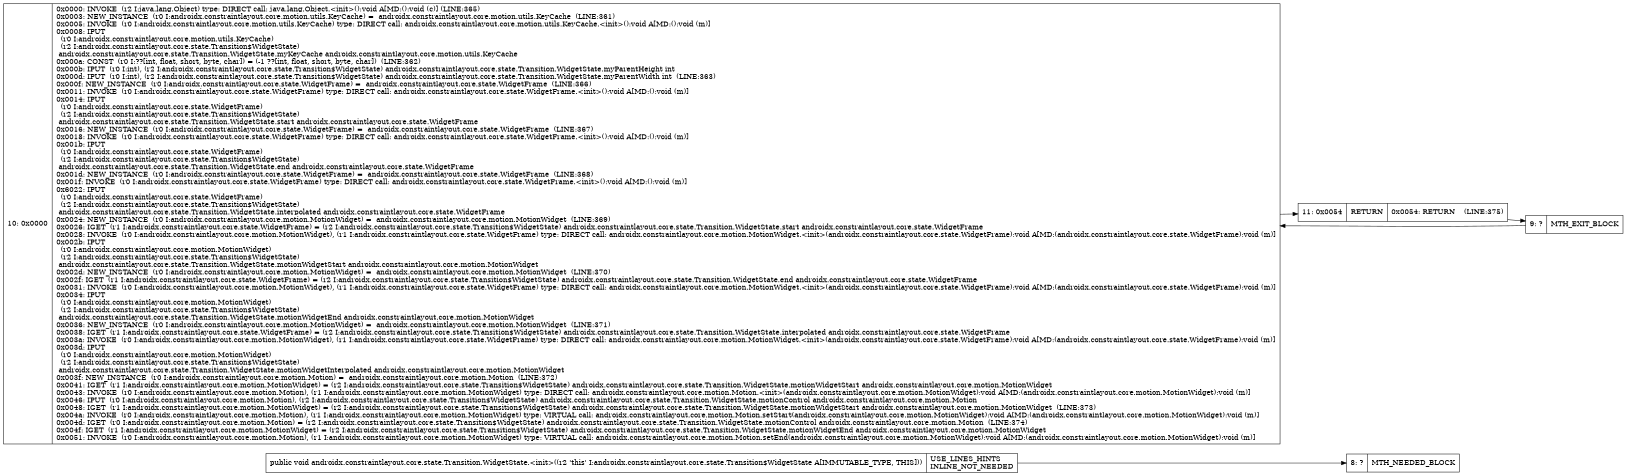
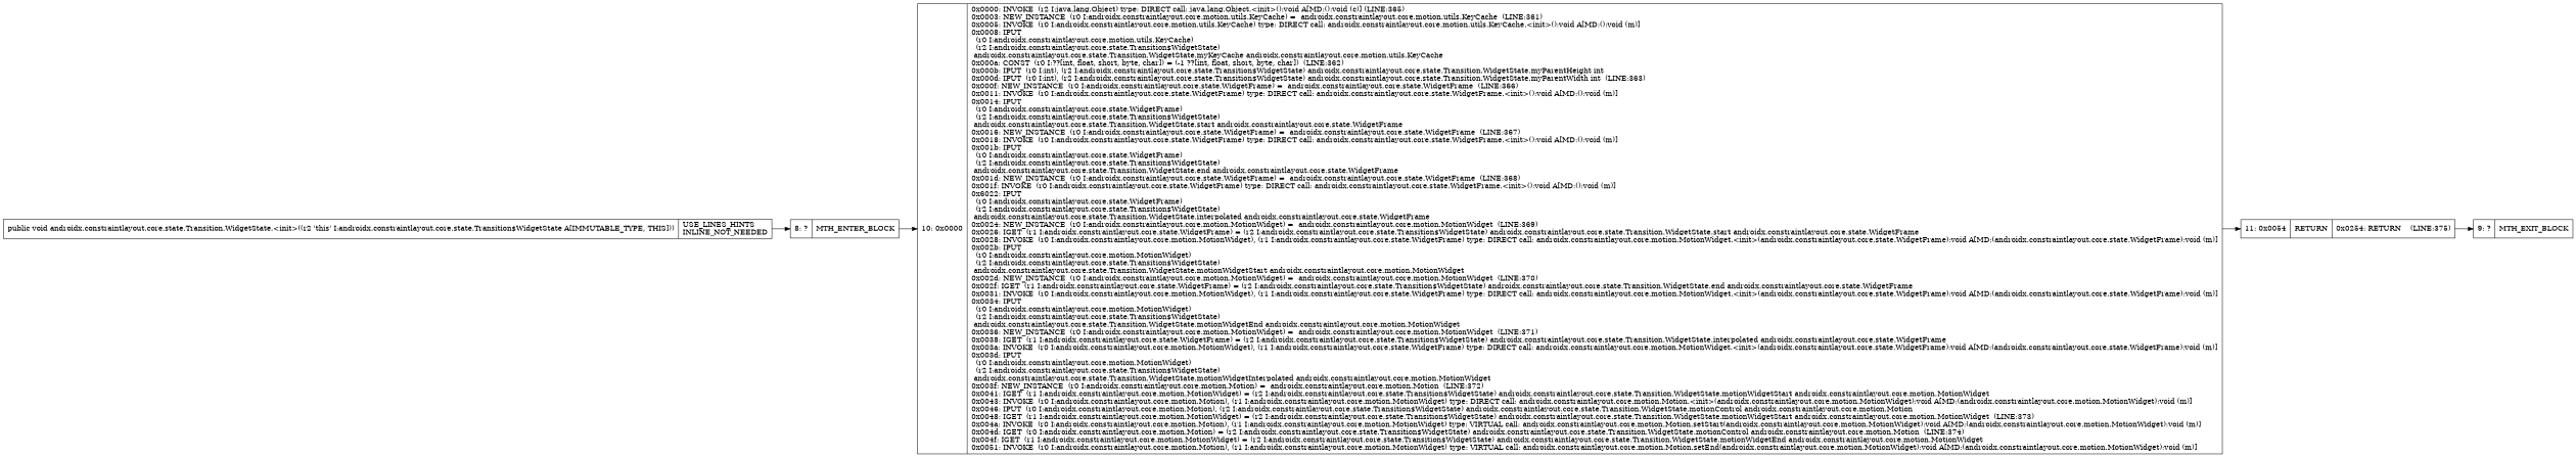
  digraph {
    rankdir=LR
    node [shape=record]
-   n1 [label="{8\:\ ?|MTH_NEEDED_BLOCK\l}"]
+   n1 [label="{8\:\ ?|MTH_ENTER_BLOCK\l}"]
    n2 [label="{10\:\ 0x0000|0x0000: INVOKE  (r2 I:java.lang.Object) type: DIRECT call: java.lang.Object.\<init\>():void A[MD:():void (c)] (LINE:365)\l0x0003: NEW_INSTANCE  (r0 I:androidx.constraintlayout.core.motion.utils.KeyCache) =  androidx.constraintlayout.core.motion.utils.KeyCache  (LINE:361)\l0x0005: INVOKE  (r0 I:androidx.constraintlayout.core.motion.utils.KeyCache) type: DIRECT call: androidx.constraintlayout.core.motion.utils.KeyCache.\<init\>():void A[MD:():void (m)]\l0x0008: IPUT  \l  (r0 I:androidx.constraintlayout.core.motion.utils.KeyCache)\l  (r2 I:androidx.constraintlayout.core.state.Transition$WidgetState)\l androidx.constraintlayout.core.state.Transition.WidgetState.myKeyCache androidx.constraintlayout.core.motion.utils.KeyCache \l0x000a: CONST  (r0 I:??[int, float, short, byte, char]) = (\-1 ??[int, float, short, byte, char])  (LINE:362)\l0x000b: IPUT  (r0 I:int), (r2 I:androidx.constraintlayout.core.state.Transition$WidgetState) androidx.constraintlayout.core.state.Transition.WidgetState.myParentHeight int \l0x000d: IPUT  (r0 I:int), (r2 I:androidx.constraintlayout.core.state.Transition$WidgetState) androidx.constraintlayout.core.state.Transition.WidgetState.myParentWidth int  (LINE:363)\l0x000f: NEW_INSTANCE  (r0 I:androidx.constraintlayout.core.state.WidgetFrame) =  androidx.constraintlayout.core.state.WidgetFrame  (LINE:366)\l0x0011: INVOKE  (r0 I:androidx.constraintlayout.core.state.WidgetFrame) type: DIRECT call: androidx.constraintlayout.core.state.WidgetFrame.\<init\>():void A[MD:():void (m)]\l0x0014: IPUT  \l  (r0 I:androidx.constraintlayout.core.state.WidgetFrame)\l  (r2 I:androidx.constraintlayout.core.state.Transition$WidgetState)\l androidx.constraintlayout.core.state.Transition.WidgetState.start androidx.constraintlayout.core.state.WidgetFrame \l0x0016: NEW_INSTANCE  (r0 I:androidx.constraintlayout.core.state.WidgetFrame) =  androidx.constraintlayout.core.state.WidgetFrame  (LINE:367)\l0x0018: INVOKE  (r0 I:androidx.constraintlayout.core.state.WidgetFrame) type: DIRECT call: androidx.constraintlayout.core.state.WidgetFrame.\<init\>():void A[MD:():void (m)]\l0x001b: IPUT  \l  (r0 I:androidx.constraintlayout.core.state.WidgetFrame)\l  (r2 I:androidx.constraintlayout.core.state.Transition$WidgetState)\l androidx.constraintlayout.core.state.Transition.WidgetState.end androidx.constraintlayout.core.state.WidgetFrame \l0x001d: NEW_INSTANCE  (r0 I:androidx.constraintlayout.core.state.WidgetFrame) =  androidx.constraintlayout.core.state.WidgetFrame  (LINE:368)\l0x001f: INVOKE  (r0 I:androidx.constraintlayout.core.state.WidgetFrame) type: DIRECT call: androidx.constraintlayout.core.state.WidgetFrame.\<init\>():void A[MD:():void (m)]\l0x6022: IPUT  \l  (r0 I:androidx.constraintlayout.core.state.WidgetFrame)\l  (r2 I:androidx.constraintlayout.core.state.Transition$WidgetState)\l androidx.constraintlayout.core.state.Transition.WidgetState.interpolated androidx.constraintlayout.core.state.WidgetFrame \l0x0024: NEW_INSTANCE  (r0 I:androidx.constraintlayout.core.motion.MotionWidget) =  androidx.constraintlayout.core.motion.MotionWidget  (LINE:369)\l0x0026: IGET  (r1 I:androidx.constraintlayout.core.state.WidgetFrame) = (r2 I:androidx.constraintlayout.core.state.Transition$WidgetState) androidx.constraintlayout.core.state.Transition.WidgetState.start androidx.constraintlayout.core.state.WidgetFrame \l0x0028: INVOKE  (r0 I:androidx.constraintlayout.core.motion.MotionWidget), (r1 I:androidx.constraintlayout.core.state.WidgetFrame) type: DIRECT call: androidx.constraintlayout.core.motion.MotionWidget.\<init\>(androidx.constraintlayout.core.state.WidgetFrame):void A[MD:(androidx.constraintlayout.core.state.WidgetFrame):void (m)]\l0x002b: IPUT  \l  (r0 I:androidx.constraintlayout.core.motion.MotionWidget)\l  (r2 I:androidx.constraintlayout.core.state.Transition$WidgetState)\l androidx.constraintlayout.core.state.Transition.WidgetState.motionWidgetStart androidx.constraintlayout.core.motion.MotionWidget \l0x002d: NEW_INSTANCE  (r0 I:androidx.constraintlayout.core.motion.MotionWidget) =  androidx.constraintlayout.core.motion.MotionWidget  (LINE:370)\l0x002f: IGET  (r1 I:androidx.constraintlayout.core.state.WidgetFrame) = (r2 I:androidx.constraintlayout.core.state.Transition$WidgetState) androidx.constraintlayout.core.state.Transition.WidgetState.end androidx.constraintlayout.core.state.WidgetFrame \l0x0031: INVOKE  (r0 I:androidx.constraintlayout.core.motion.MotionWidget), (r1 I:androidx.constraintlayout.core.state.WidgetFrame) type: DIRECT call: androidx.constraintlayout.core.motion.MotionWidget.\<init\>(androidx.constraintlayout.core.state.WidgetFrame):void A[MD:(androidx.constraintlayout.core.state.WidgetFrame):void (m)]\l0x0034: IPUT  \l  (r0 I:androidx.constraintlayout.core.motion.MotionWidget)\l  (r2 I:androidx.constraintlayout.core.state.Transition$WidgetState)\l androidx.constraintlayout.core.state.Transition.WidgetState.motionWidgetEnd androidx.constraintlayout.core.motion.MotionWidget \l0x0036: NEW_INSTANCE  (r0 I:androidx.constraintlayout.core.motion.MotionWidget) =  androidx.constraintlayout.core.motion.MotionWidget  (LINE:371)\l0x0038: IGET  (r1 I:androidx.constraintlayout.core.state.WidgetFrame) = (r2 I:androidx.constraintlayout.core.state.Transition$WidgetState) androidx.constraintlayout.core.state.Transition.WidgetState.interpolated androidx.constraintlayout.core.state.WidgetFrame \l0x003a: INVOKE  (r0 I:androidx.constraintlayout.core.motion.MotionWidget), (r1 I:androidx.constraintlayout.core.state.WidgetFrame) type: DIRECT call: androidx.constraintlayout.core.motion.MotionWidget.\<init\>(androidx.constraintlayout.core.state.WidgetFrame):void A[MD:(androidx.constraintlayout.core.state.WidgetFrame):void (m)]\l0x003d: IPUT  \l  (r0 I:androidx.constraintlayout.core.motion.MotionWidget)\l  (r2 I:androidx.constraintlayout.core.state.Transition$WidgetState)\l androidx.constraintlayout.core.state.Transition.WidgetState.motionWidgetInterpolated androidx.constraintlayout.core.motion.MotionWidget \l0x003f: NEW_INSTANCE  (r0 I:androidx.constraintlayout.core.motion.Motion) =  androidx.constraintlayout.core.motion.Motion  (LINE:372)\l0x0041: IGET  (r1 I:androidx.constraintlayout.core.motion.MotionWidget) = (r2 I:androidx.constraintlayout.core.state.Transition$WidgetState) androidx.constraintlayout.core.state.Transition.WidgetState.motionWidgetStart androidx.constraintlayout.core.motion.MotionWidget \l0x0043: INVOKE  (r0 I:androidx.constraintlayout.core.motion.Motion), (r1 I:androidx.constraintlayout.core.motion.MotionWidget) type: DIRECT call: androidx.constraintlayout.core.motion.Motion.\<init\>(androidx.constraintlayout.core.motion.MotionWidget):void A[MD:(androidx.constraintlayout.core.motion.MotionWidget):void (m)]\l0x0046: IPUT  (r0 I:androidx.constraintlayout.core.motion.Motion), (r2 I:androidx.constraintlayout.core.state.Transition$WidgetState) androidx.constraintlayout.core.state.Transition.WidgetState.motionControl androidx.constraintlayout.core.motion.Motion \l0x0048: IGET  (r1 I:androidx.constraintlayout.core.motion.MotionWidget) = (r2 I:androidx.constraintlayout.core.state.Transition$WidgetState) androidx.constraintlayout.core.state.Transition.WidgetState.motionWidgetStart androidx.constraintlayout.core.motion.MotionWidget  (LINE:373)\l0x004a: INVOKE  (r0 I:androidx.constraintlayout.core.motion.Motion), (r1 I:androidx.constraintlayout.core.motion.MotionWidget) type: VIRTUAL call: androidx.constraintlayout.core.motion.Motion.setStart(androidx.constraintlayout.core.motion.MotionWidget):void A[MD:(androidx.constraintlayout.core.motion.MotionWidget):void (m)]\l0x004d: IGET  (r0 I:androidx.constraintlayout.core.motion.Motion) = (r2 I:androidx.constraintlayout.core.state.Transition$WidgetState) androidx.constraintlayout.core.state.Transition.WidgetState.motionControl androidx.constraintlayout.core.motion.Motion  (LINE:374)\l0x004f: IGET  (r1 I:androidx.constraintlayout.core.motion.MotionWidget) = (r2 I:androidx.constraintlayout.core.state.Transition$WidgetState) androidx.constraintlayout.core.state.Transition.WidgetState.motionWidgetEnd androidx.constraintlayout.core.motion.MotionWidget \l0x0051: INVOKE  (r0 I:androidx.constraintlayout.core.motion.Motion), (r1 I:androidx.constraintlayout.core.motion.MotionWidget) type: VIRTUAL call: androidx.constraintlayout.core.motion.Motion.setEnd(androidx.constraintlayout.core.motion.MotionWidget):void A[MD:(androidx.constraintlayout.core.motion.MotionWidget):void (m)]\l}"]
-   n3 [label="{11\:\ 0x0054|RETURN\l|0x0054: RETURN    (LINE:375)\l}"]
+   n3 [label="{11\:\ 0x0054|RETURN\l|0x0254: RETURN    (LINE:375)\l}"]
    n4 [label="{9\:\ ?|MTH_EXIT_BLOCK\l}"]
    n5 [label="{public void androidx.constraintlayout.core.state.Transition.WidgetState.\<init\>((r2 'this' I:androidx.constraintlayout.core.state.Transition$WidgetState A[IMMUTABLE_TYPE, THIS]))  | USE_LINES_HINTS\lINLINE_NOT_NEEDED\l}"]
-   n4 -> n2
+   n1 -> n2
    n2 -> n3
    n3 -> n4
    n5 -> n1
  }
